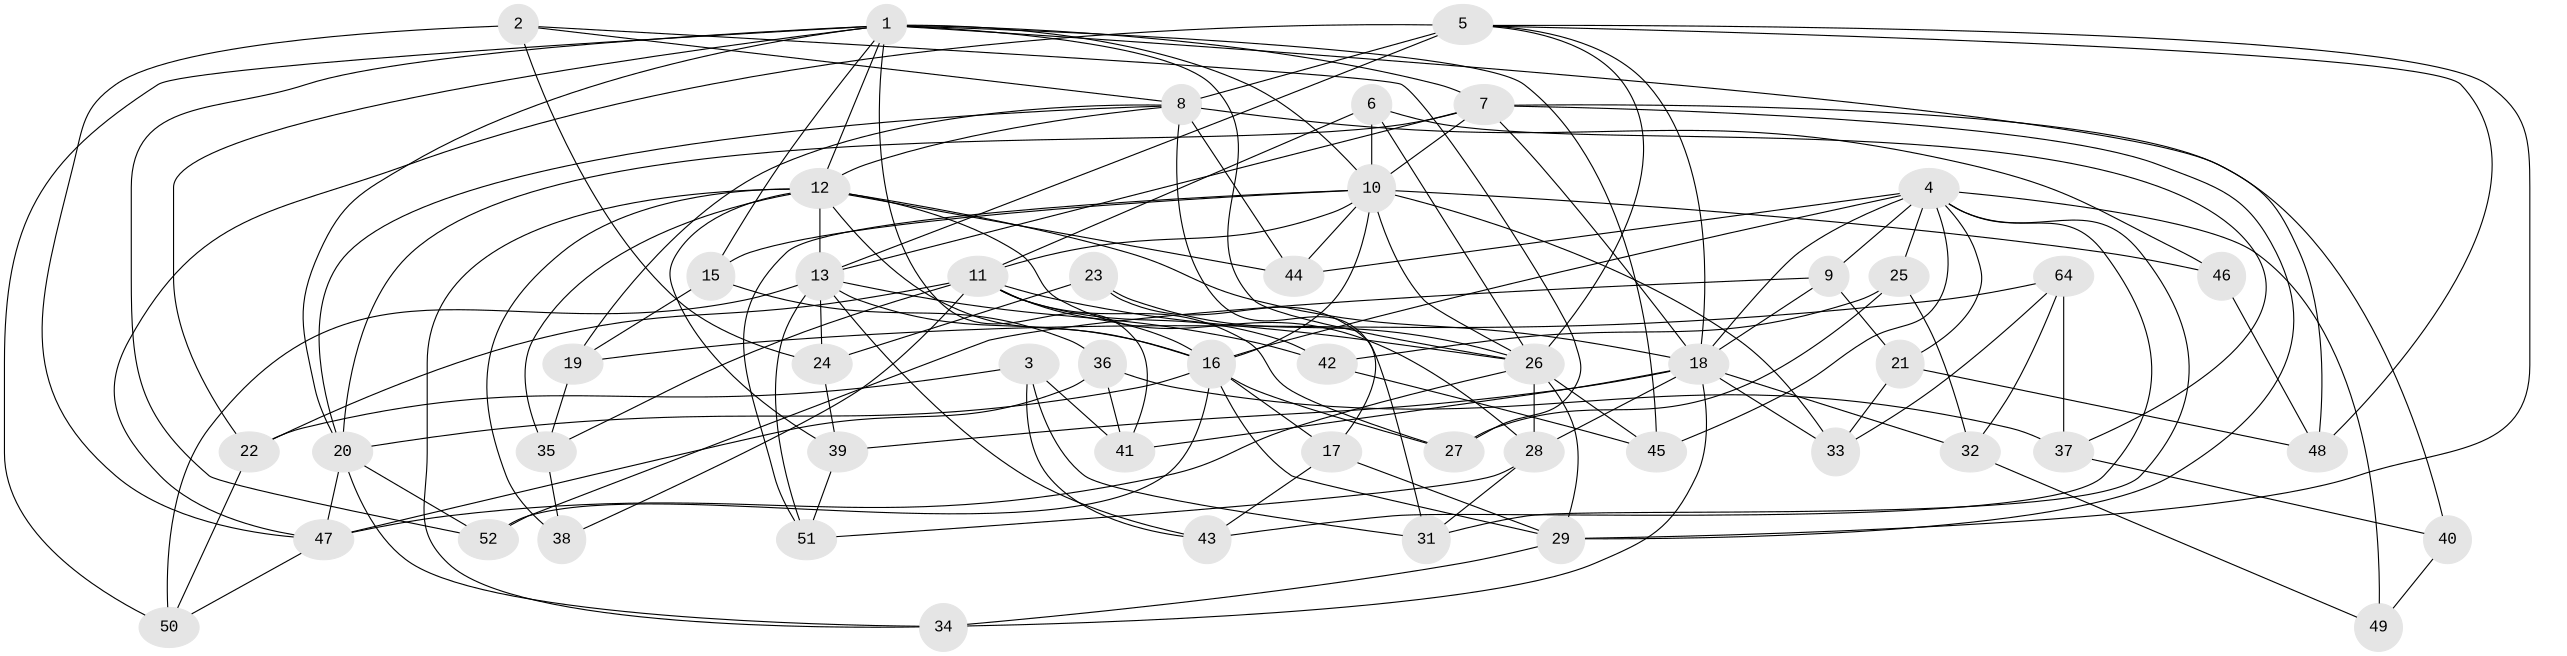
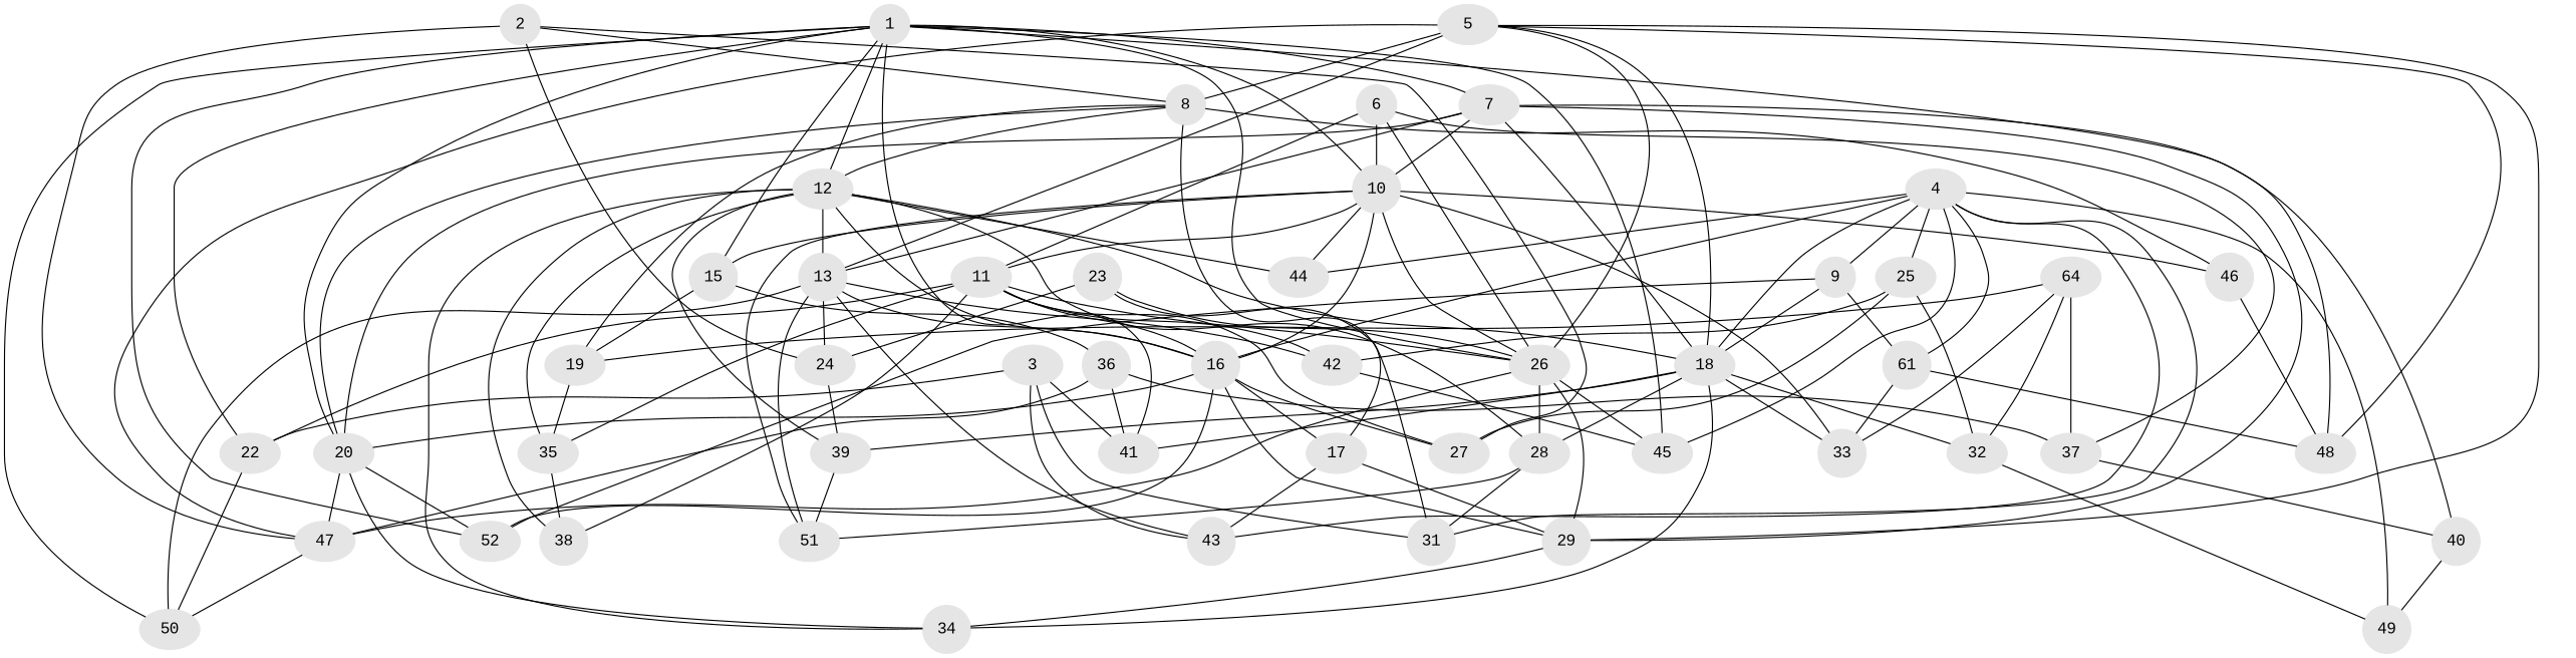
  graph {
    fontname="Liberation Mono"
    node [color=gray90 fontname="Liberation Mono" shape=ellipse style=filled]
    edge [fontname="Liberation Mono" weight=1.0]
    1 [shape=circle]
    7
    10 [shape=circle]
    12
    15 [shape=circle]
    20
    22
    26
    41
    45
    48
    50
    52
    18
    13 [shape=circle]
    29 [shape=circle]
    40 [shape=circle]
    16 [shape=circle]
    44
    11
    46 [shape=circle]
    33 [shape=circle]
    51
    35
    38 [shape=circle]
    28
    34 [shape=circle]
    39
    19
    36 [shape=circle]
    47
    2 [shape=circle]
    8 [shape=circle]
    24
    27
    17
    3
    31 [shape=circle]
    43 [shape=circle]
    4
    9 [shape=circle]
-   21 [shape=circle]
+   21 [shape=circle label=61]
    25
    49 [shape=circle]
    32
    42
    5
    6 [shape=circle]
    37
    n50 [label=64]
    23 [shape=circle]
    1 -- 7
    1 -- 10
    1 -- 12
    1 -- 15
    1 -- 20
    1 -- 22
    1 -- 26
    1 -- 41
    1 -- 45
    1 -- 48
    1 -- 50
    1 -- 52
    7 -- 10 [weight=2.0]
    7 -- 20 [weight=4.0]
    7 -- 18
    7 -- 13
    7 -- 29
    7 -- 40 [weight=2.0]
    10 -- 15
    10 -- 26
    10 -- 16
    10 -- 44
    10 -- 11
    10 -- 46
    10 -- 33
    10 -- 51
    12 -- 18
    12 -- 13
    12 -- 16
    12 -- 44
    12 -- 35
    12 -- 38
    12 -- 28
    12 -- 34
    12 -- 39
    15 -- 19
    15 -- 36
    20 -- 52
    20 -- 34
    20 -- 47 [weight=2.0]
    22 -- 50
    26 -- 45
    26 -- 29
    26 -- 28
    26 -- 47 [weight=2.0]
    18 -- 41
    18 -- 33
    18 -- 28 [weight=2.0]
    18 -- 34
    18 -- 39
    18 -- 32
    13 -- 50
    13 -- 16 [weight=2.0]
    13 -- 51
    13 -- 24
    13 -- 43
    13 -- 42
    29 -- 34
    40 -- 49
    16 -- 20
    16 -- 52
    16 -- 29
    16 -- 27
    16 -- 17
    11 -- 22
    11 -- 26 [weight=2.0]
    11 -- 16
    11 -- 35
    11 -- 38
    11 -- 27
    11 -- 42
    46 -- 48
    35 -- 38
    28 -- 51
    28 -- 31
    39 -- 51
    19 -- 35
    36 -- 41
    36 -- 47
    36 -- 37
    47 -- 50
    2 -- 47
    2 -- 8
    2 -- 24
    2 -- 27
    8 -- 12
    8 -- 20
-   8 -- 44
    8 -- 46 [weight=2.0]
    8 -- 19
    8 -- 17
    24 -- 39
    17 -- 29
    17 -- 43
    3 -- 22
    3 -- 41
    3 -- 31
    3 -- 43
    4 -- 45
    4 -- 18
    4 -- 16 [weight=2.0]
    4 -- 44
    4 -- 31
    4 -- 43
    4 -- 9
    4 -- 21
    4 -- 25
    4 -- 49 [weight=2.0]
    9 -- 52
    9 -- 18
    9 -- 21
    21 -- 48
    21 -- 33
    25 -- 27
    25 -- 32
    25 -- 42
    32 -- 49
    42 -- 45
    5 -- 26
    5 -- 48
    5 -- 18
    5 -- 13
    5 -- 29
    5 -- 47
    5 -- 8 [weight=2.0]
    6 -- 10
    6 -- 26
    6 -- 11
    6 -- 37
    37 -- 40
    n50 -- 33
    n50 -- 19
    n50 -- 32
    n50 -- 37
    23 -- 26
    23 -- 24
    23 -- 31
  }
